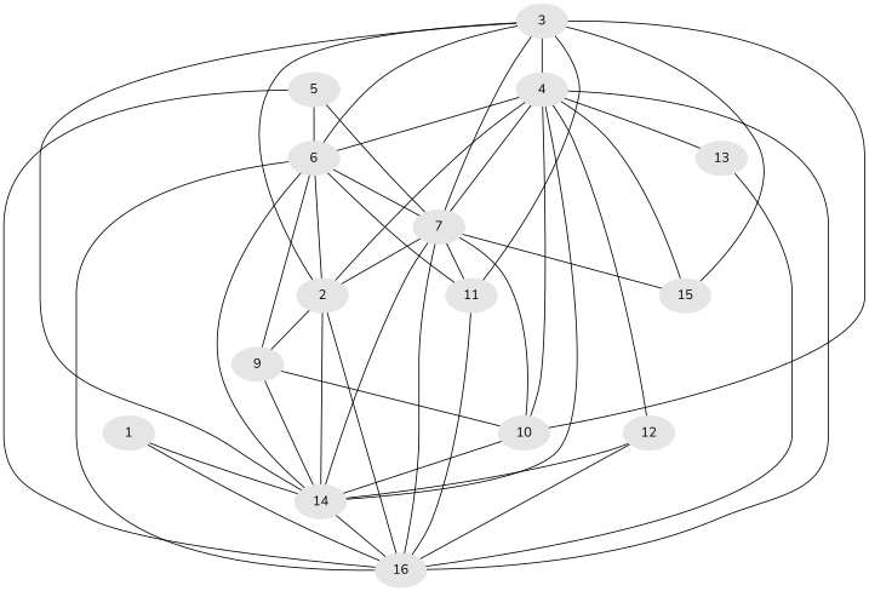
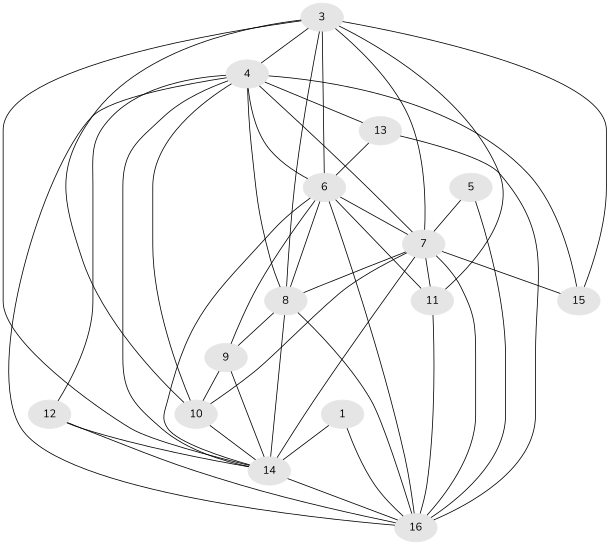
  graph {
    fontname=Nunito
    node [color=gray90 fontname=Nunito style=filled]
    edge [fontname=Nunito weight=1.0]
    1
    14
    16
    6
    7
-   8 [label=2]
+   8
    11
    9
    3
    4
    10
    15
    12
    13
    5
    1 -- 14
    1 -- 16
    14 -- 16 [weight=2.0]
    6 -- 14 [weight=4.0]
    6 -- 16 [weight=3.0]
    6 -- 7 [weight=5.0]
    6 -- 8 [weight=5.0]
    6 -- 11 [weight=2.0]
    6 -- 9
    7 -- 14 [weight=5.0]
    7 -- 16 [weight=5.0]
    7 -- 8 [weight=5.0]
    7 -- 11
    7 -- 10
    7 -- 15 [weight=2.0]
    8 -- 14 [weight=4.0]
    8 -- 16 [weight=2.0]
    8 -- 9 [weight=2.0]
    11 -- 16
    9 -- 14
    9 -- 10
    3 -- 14
    3 -- 6
    3 -- 7
    3 -- 8
    3 -- 11
    3 -- 4 [weight=2.0]
    3 -- 10
    3 -- 15 [weight=2.0]
    4 -- 14 [weight=2.0]
    4 -- 16
    4 -- 6 [weight=2.0]
    4 -- 7 [weight=2.0]
    4 -- 8 [weight=2.0]
    4 -- 10
    4 -- 15
    4 -- 12
    4 -- 13 [weight=2.0]
    10 -- 14
    12 -- 14
    12 -- 16
    13 -- 16
    5 -- 16
-   5 -- 6 [weight=2.0]
+   13 -- 6 [weight=2.0]
    5 -- 7
  }
